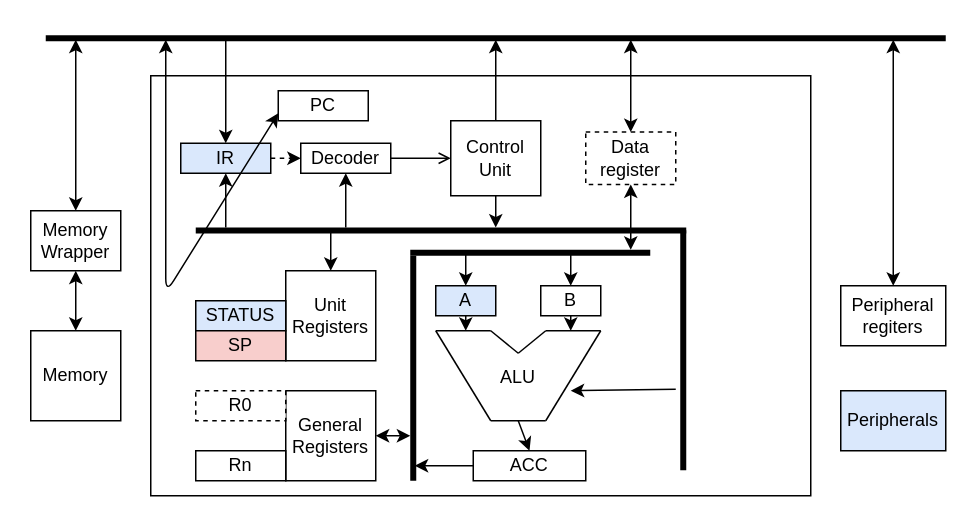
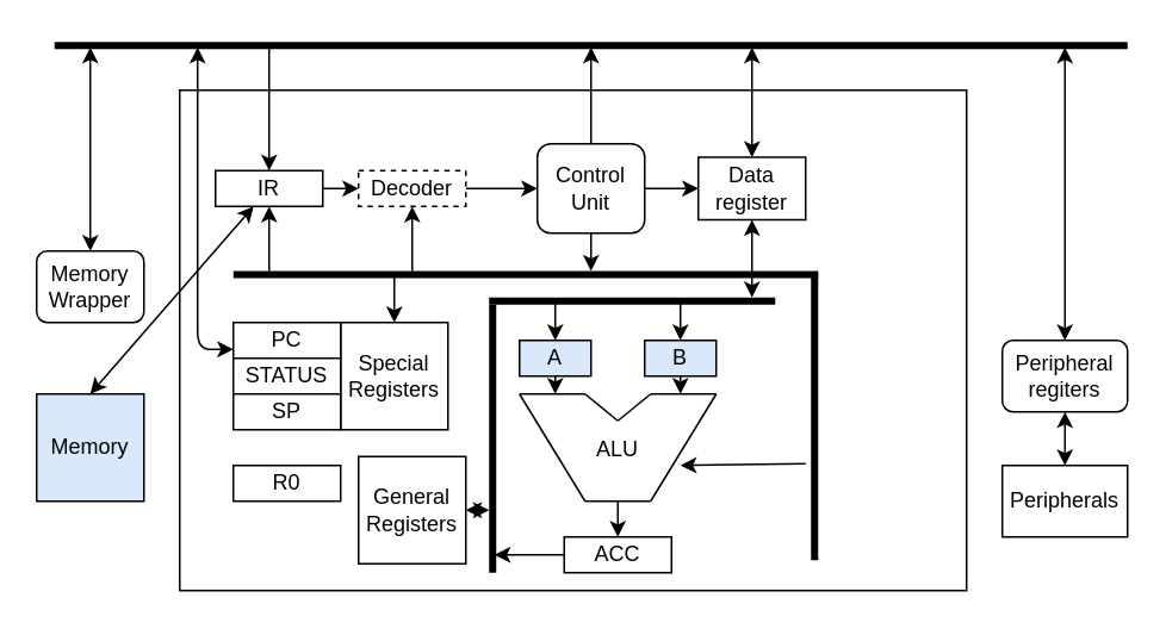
  <mxCell id="0" />
  <mxCell id="1" parent="0" />
- <mxCell id="2" value="Memory" style="rounded=0;whiteSpace=wrap;html=1;" vertex="1" parent="1"><mxGeometry x="20" y="220" width="60" height="60" as="geometry" /></mxCell>
+ <mxCell id="2" value="Memory" style="rounded=0;whiteSpace=wrap;html=1;fillColor=#dae8fc;" vertex="1" parent="1"><mxGeometry x="20" y="220" width="60" height="60" as="geometry" /></mxCell>
  <mxCell id="3" value="" style="rounded=0;whiteSpace=wrap;html=1;" vertex="1" parent="1"><mxGeometry x="100" y="50" width="440" height="280" as="geometry" /></mxCell>
- <mxCell id="4" value="General&lt;br&gt;Registers" style="rounded=0;whiteSpace=wrap;html=1;" vertex="1" parent="1"><mxGeometry x="190" y="260" width="60" height="60" as="geometry" /></mxCell>
- <mxCell id="5" value="Memory Wrapper" style="rounded=0;whiteSpace=wrap;html=1;" vertex="1" parent="1"><mxGeometry x="20" y="140" width="60" height="40" as="geometry" /></mxCell>
- <mxCell id="6" value="Peripherals" style="rounded=0;whiteSpace=wrap;html=1;fillColor=#dae8fc;" vertex="1" parent="1"><mxGeometry x="560" y="260" width="70" height="40" as="geometry" /></mxCell>
- <mxCell id="7" value="Peripheral regiters" style="rounded=0;whiteSpace=wrap;html=1;" vertex="1" parent="1"><mxGeometry x="560" y="190" width="70" height="40" as="geometry" /></mxCell>
- <mxCell id="8" value="Unit&lt;br&gt;Registers" style="rounded=0;whiteSpace=wrap;html=1;" vertex="1" parent="1"><mxGeometry x="190" y="180" width="60" height="60" as="geometry" /></mxCell>
- <mxCell id="9" value="PC" style="rounded=0;whiteSpace=wrap;html=1;" vertex="1" parent="1"><mxGeometry x="185" y="60" width="60" height="20" as="geometry" /></mxCell>
- <mxCell id="10" value="STATUS" style="rounded=0;whiteSpace=wrap;html=1;fillColor=#dae8fc;" vertex="1" parent="1"><mxGeometry x="130" y="200" width="60" height="20" as="geometry" /></mxCell>
- <mxCell id="11" value="SP" style="rounded=0;whiteSpace=wrap;html=1;fillColor=#f8cecc;" vertex="1" parent="1"><mxGeometry x="130" y="220" width="60" height="20" as="geometry" /></mxCell>
- <mxCell id="12" value="R0" style="rounded=0;whiteSpace=wrap;html=1;dashed=1;" vertex="1" parent="1"><mxGeometry x="130" y="260" width="60" height="20" as="geometry" /></mxCell>
- <mxCell id="13" value="Rn" style="rounded=0;whiteSpace=wrap;html=1;" vertex="1" parent="1"><mxGeometry x="130" y="300" width="60" height="20" as="geometry" /></mxCell>
+ <mxCell id="4" value="General&lt;br&gt;Registers" style="rounded=0;whiteSpace=wrap;html=1;" vertex="1" parent="1"><mxGeometry x="200" y="255" width="60" height="60" as="geometry" /></mxCell>
+ <mxCell id="5" value="Memory Wrapper" style="whiteSpace=wrap;html=1;rounded=1;" vertex="1" parent="1"><mxGeometry x="20" y="140" width="60" height="40" as="geometry" /></mxCell>
+ <mxCell id="6" value="Peripherals" style="rounded=0;whiteSpace=wrap;html=1;" vertex="1" parent="1"><mxGeometry x="560" y="260" width="70" height="40" as="geometry" /></mxCell>
+ <mxCell id="7" value="Peripheral regiters" style="whiteSpace=wrap;html=1;rounded=1;" vertex="1" parent="1"><mxGeometry x="560" y="190" width="70" height="40" as="geometry" /></mxCell>
+ <mxCell id="8" value="Special&lt;br&gt;Registers" style="rounded=0;whiteSpace=wrap;html=1;" vertex="1" parent="1"><mxGeometry x="190" y="180" width="60" height="60" as="geometry" /></mxCell>
+ <mxCell id="9" value="PC" style="rounded=0;whiteSpace=wrap;html=1;" vertex="1" parent="1"><mxGeometry x="130" y="180" width="60" height="20" as="geometry" /></mxCell>
+ <mxCell id="10" value="STATUS" style="rounded=0;whiteSpace=wrap;html=1;" vertex="1" parent="1"><mxGeometry x="130" y="200" width="60" height="20" as="geometry" /></mxCell>
+ <mxCell id="11" value="SP" style="rounded=0;whiteSpace=wrap;html=1;" vertex="1" parent="1"><mxGeometry x="130" y="220" width="60" height="20" as="geometry" /></mxCell>
+ <mxCell id="12" value="R0" style="rounded=0;whiteSpace=wrap;html=1;" vertex="1" parent="1"><mxGeometry x="130" y="260" width="60" height="20" as="geometry" /></mxCell>
  <mxCell id="14" value="ALU" style="group;verticalAlign=middle;" vertex="1" connectable="0" parent="1"><mxGeometry x="290" y="220" width="110" height="60" as="geometry" /></mxCell>
  <mxCell id="15" value="" style="endArrow=none;html=1;" edge="1" parent="14"><mxGeometry width="50" height="50" relative="1" as="geometry"><mxPoint as="sourcePoint" /><mxPoint x="36.667" as="targetPoint" /></mxGeometry></mxCell>
  <mxCell id="16" value="" style="endArrow=none;html=1;" edge="1" parent="14"><mxGeometry width="50" height="50" relative="1" as="geometry"><mxPoint x="110.0" as="sourcePoint" /><mxPoint x="73.333" as="targetPoint" /></mxGeometry></mxCell>
  <mxCell id="17" value="" style="endArrow=none;html=1;" edge="1" parent="14"><mxGeometry width="50" height="50" relative="1" as="geometry"><mxPoint x="36.667" as="sourcePoint" /><mxPoint x="55.0" y="15" as="targetPoint" /></mxGeometry></mxCell>
  <mxCell id="18" value="" style="endArrow=none;html=1;" edge="1" parent="14"><mxGeometry width="50" height="50" relative="1" as="geometry"><mxPoint x="55.0" y="15" as="sourcePoint" /><mxPoint x="73.333" as="targetPoint" /></mxGeometry></mxCell>
  <mxCell id="19" value="" style="endArrow=none;html=1;" edge="1" parent="14"><mxGeometry width="50" height="50" relative="1" as="geometry"><mxPoint x="36.667" y="60" as="sourcePoint" /><mxPoint as="targetPoint" /></mxGeometry></mxCell>
  <mxCell id="20" value="" style="endArrow=none;html=1;" edge="1" parent="14"><mxGeometry width="50" height="50" relative="1" as="geometry"><mxPoint x="73.333" y="60" as="sourcePoint" /><mxPoint x="110.0" as="targetPoint" /></mxGeometry></mxCell>
  <mxCell id="21" value="" style="endArrow=none;html=1;" edge="1" parent="14"><mxGeometry width="50" height="50" relative="1" as="geometry"><mxPoint x="36.667" y="60" as="sourcePoint" /><mxPoint x="73.333" y="60" as="targetPoint" /></mxGeometry></mxCell>
  <mxCell id="22" style="edgeStyle=none;html=1;exitX=0.5;exitY=1;exitDx=0;exitDy=0;" edge="1" parent="1" source="23"><mxGeometry relative="1" as="geometry"><mxPoint x="310" y="220" as="targetPoint" /></mxGeometry></mxCell>
  <mxCell id="23" value="A" style="rounded=0;whiteSpace=wrap;html=1;fillColor=#dae8fc;" vertex="1" parent="1"><mxGeometry x="290" y="190" width="40" height="20" as="geometry" /></mxCell>
  <mxCell id="24" style="edgeStyle=none;html=1;exitX=0.5;exitY=1;exitDx=0;exitDy=0;" edge="1" parent="1" source="25"><mxGeometry relative="1" as="geometry"><mxPoint x="380" y="220" as="targetPoint" /></mxGeometry></mxCell>
- <mxCell id="25" value="B" style="rounded=0;whiteSpace=wrap;html=1;" vertex="1" parent="1"><mxGeometry x="360" y="190" width="40" height="20" as="geometry" /></mxCell>
- <mxCell id="26" value="ACC" style="rounded=0;whiteSpace=wrap;html=1;" vertex="1" parent="1"><mxGeometry x="315" y="300" width="75" height="20" as="geometry" /></mxCell>
- <mxCell id="27" style="edgeStyle=none;html=1;exitX=1;exitY=0.5;exitDx=0;exitDy=0;entryX=0;entryY=0.5;entryDx=0;entryDy=0;dashed=1;" edge="1" parent="1" source="28" target="33"><mxGeometry relative="1" as="geometry" /></mxCell>
- <mxCell id="28" value="IR" style="rounded=0;whiteSpace=wrap;html=1;fillColor=#dae8fc;" vertex="1" parent="1"><mxGeometry x="120" y="95" width="60" height="20" as="geometry" /></mxCell>
+ <mxCell id="25" value="B" style="rounded=0;whiteSpace=wrap;html=1;fillColor=#dae8fc;" vertex="1" parent="1"><mxGeometry x="360" y="190" width="40" height="20" as="geometry" /></mxCell>
+ <mxCell id="26" value="ACC" style="rounded=0;whiteSpace=wrap;html=1;" vertex="1" parent="1"><mxGeometry x="315" y="300" width="60" height="20" as="geometry" /></mxCell>
+ <mxCell id="27" style="edgeStyle=none;html=1;exitX=1;exitY=0.5;exitDx=0;exitDy=0;entryX=0;entryY=0.5;entryDx=0;entryDy=0;" edge="1" parent="1" source="28" target="33"><mxGeometry relative="1" as="geometry" /></mxCell>
+ <mxCell id="28" value="IR" style="rounded=0;whiteSpace=wrap;html=1;" vertex="1" parent="1"><mxGeometry x="120" y="95" width="60" height="20" as="geometry" /></mxCell>
  <mxCell id="29" style="edgeStyle=none;html=1;exitX=0.5;exitY=0;exitDx=0;exitDy=0;" edge="1" parent="1" source="31" target="48"><mxGeometry relative="1" as="geometry" /></mxCell>
- <mxCell id="31" value="Control Unit" style="rounded=0;whiteSpace=wrap;html=1;" vertex="1" parent="1"><mxGeometry x="300" y="80" width="60" height="50" as="geometry" /></mxCell>
- <mxCell id="32" style="edgeStyle=none;html=1;exitX=1;exitY=0.5;exitDx=0;exitDy=0;endArrow=open;" edge="1" parent="1" source="33" target="31"><mxGeometry relative="1" as="geometry" /></mxCell>
- <mxCell id="33" value="Decoder" style="rounded=0;whiteSpace=wrap;html=1;" vertex="1" parent="1"><mxGeometry x="200" y="95" width="60" height="20" as="geometry" /></mxCell>
+ <mxCell id="30" style="edgeStyle=none;html=1;exitX=1;exitY=0.5;exitDx=0;exitDy=0;" edge="1" parent="1" source="31" target="55"><mxGeometry relative="1" as="geometry" /></mxCell>
+ <mxCell id="31" value="Control Unit" style="whiteSpace=wrap;html=1;rounded=1;" vertex="1" parent="1"><mxGeometry x="300" y="80" width="60" height="50" as="geometry" /></mxCell>
+ <mxCell id="32" style="edgeStyle=none;html=1;exitX=1;exitY=0.5;exitDx=0;exitDy=0;" edge="1" parent="1" source="33" target="31"><mxGeometry relative="1" as="geometry" /></mxCell>
+ <mxCell id="33" value="Decoder" style="rounded=0;whiteSpace=wrap;html=1;dashed=1;" vertex="1" parent="1"><mxGeometry x="200" y="95" width="60" height="20" as="geometry" /></mxCell>
  <mxCell id="34" value="" style="line;strokeWidth=4;direction=south;html=1;perimeter=backbonePerimeter;points=[];outlineConnect=0;" vertex="1" parent="1"><mxGeometry x="270" y="170" width="10" height="150" as="geometry" /></mxCell>
  <mxCell id="35" value="" style="line;strokeWidth=4;html=1;perimeter=backbonePerimeter;points=[];outlineConnect=0;" vertex="1" parent="1"><mxGeometry x="273" y="163" width="160" height="10" as="geometry" /></mxCell>
  <mxCell id="36" value="" style="endArrow=classic;startArrow=classic;html=1;exitX=1;exitY=0.5;exitDx=0;exitDy=0;" edge="1" parent="1" source="4" target="34"><mxGeometry width="50" height="50" relative="1" as="geometry"><mxPoint x="220" y="350" as="sourcePoint" /><mxPoint x="270" y="300" as="targetPoint" /></mxGeometry></mxCell>
  <mxCell id="37" value="" style="endArrow=classic;html=1;exitX=0;exitY=0.5;exitDx=0;exitDy=0;" edge="1" parent="1" source="26" target="34"><mxGeometry width="50" height="50" relative="1" as="geometry"><mxPoint x="290" y="400" as="sourcePoint" /><mxPoint x="250" y="370" as="targetPoint" /></mxGeometry></mxCell>
  <mxCell id="38" value="" style="endArrow=classic;html=1;entryX=0.5;entryY=0;entryDx=0;entryDy=0;" edge="1" parent="1" target="26"><mxGeometry width="50" height="50" relative="1" as="geometry"><mxPoint x="345" y="280" as="sourcePoint" /><mxPoint x="430" y="370" as="targetPoint" /></mxGeometry></mxCell>
  <mxCell id="39" value="" style="endArrow=classic;html=1;entryX=0.5;entryY=0;entryDx=0;entryDy=0;" edge="1" parent="1" source="35" target="23"><mxGeometry width="50" height="50" relative="1" as="geometry"><mxPoint x="270" y="0" as="sourcePoint" /><mxPoint x="320" y="-50" as="targetPoint" /></mxGeometry></mxCell>
  <mxCell id="40" value="" style="endArrow=classic;html=1;entryX=0.5;entryY=0;entryDx=0;entryDy=0;" edge="1" parent="1" source="35" target="25"><mxGeometry width="50" height="50" relative="1" as="geometry"><mxPoint x="370" y="170" as="sourcePoint" /><mxPoint x="360" y="-20" as="targetPoint" /></mxGeometry></mxCell>
  <mxCell id="41" value="" style="line;strokeWidth=4;html=1;perimeter=backbonePerimeter;points=[];outlineConnect=0;" vertex="1" parent="1"><mxGeometry x="130" y="143" width="327" height="20.44" as="geometry" /></mxCell>
  <mxCell id="42" value="" style="line;strokeWidth=4;direction=south;html=1;perimeter=backbonePerimeter;points=[];outlineConnect=0;" vertex="1" parent="1"><mxGeometry x="450" y="153" width="10" height="160" as="geometry" /></mxCell>
  <mxCell id="43" value="" style="endArrow=classic;html=1;" edge="1" parent="1"><mxGeometry width="50" height="50" relative="1" as="geometry"><mxPoint x="450" y="259" as="sourcePoint" /><mxPoint x="380" y="260" as="targetPoint" /></mxGeometry></mxCell>
  <mxCell id="44" value="" style="endArrow=classic;html=1;exitX=0.5;exitY=1;exitDx=0;exitDy=0;" edge="1" parent="1" source="31" target="41"><mxGeometry width="50" height="50" relative="1" as="geometry"><mxPoint x="350" y="30" as="sourcePoint" /><mxPoint x="400" y="-20" as="targetPoint" /></mxGeometry></mxCell>
  <mxCell id="45" value="" style="endArrow=classic;html=1;entryX=0.5;entryY=1;entryDx=0;entryDy=0;" edge="1" parent="1" source="41" target="33"><mxGeometry width="50" height="50" relative="1" as="geometry"><mxPoint x="230" y="-10" as="sourcePoint" /><mxPoint x="290" y="-40" as="targetPoint" /></mxGeometry></mxCell>
  <mxCell id="46" value="" style="endArrow=classic;html=1;entryX=0.5;entryY=1;entryDx=0;entryDy=0;" edge="1" parent="1" source="41" target="28"><mxGeometry width="50" height="50" relative="1" as="geometry"><mxPoint x="120" y="-10" as="sourcePoint" /><mxPoint x="170" y="-60" as="targetPoint" /></mxGeometry></mxCell>
  <mxCell id="47" value="" style="endArrow=classic;html=1;entryX=0.5;entryY=0;entryDx=0;entryDy=0;" edge="1" parent="1" source="41" target="8"><mxGeometry width="50" height="50" relative="1" as="geometry"><mxPoint x="220" y="160" as="sourcePoint" /><mxPoint x="290" y="-70" as="targetPoint" /></mxGeometry></mxCell>
  <mxCell id="48" value="" style="line;strokeWidth=4;html=1;perimeter=backbonePerimeter;points=[];outlineConnect=0;" vertex="1" parent="1"><mxGeometry x="30" y="20" width="600" height="10" as="geometry" /></mxCell>
  <mxCell id="49" value="" style="endArrow=classic;startArrow=classic;html=1;exitX=0.5;exitY=0;exitDx=0;exitDy=0;" edge="1" parent="1" source="5" target="48"><mxGeometry width="50" height="50" relative="1" as="geometry"><mxPoint x="10" y="80" as="sourcePoint" /><mxPoint x="60" y="30" as="targetPoint" /></mxGeometry></mxCell>
- <mxCell id="50" value="" style="endArrow=classic;startArrow=classic;html=1;entryX=0.5;entryY=1;entryDx=0;entryDy=0;exitX=0.5;exitY=0;exitDx=0;exitDy=0;" edge="1" parent="1" source="2" target="5"><mxGeometry width="50" height="50" relative="1" as="geometry"><mxPoint x="-30" y="240" as="sourcePoint" /><mxPoint x="20" y="190" as="targetPoint" /></mxGeometry></mxCell>
+ <mxCell id="50" value="" style="endArrow=classic;startArrow=classic;html=1;exitX=0.5;exitY=0;exitDx=0;exitDy=0;" edge="1" parent="1" source="2" target="28"><mxGeometry width="50" height="50" relative="1" as="geometry"><mxPoint x="-30" y="240" as="sourcePoint" /><mxPoint x="20" y="190" as="targetPoint" /></mxGeometry></mxCell>
  <mxCell id="51" value="" style="endArrow=classic;startArrow=classic;html=1;" edge="1" parent="1" source="7" target="48"><mxGeometry width="50" height="50" relative="1" as="geometry"><mxPoint x="600" y="140" as="sourcePoint" /><mxPoint x="650" y="90" as="targetPoint" /></mxGeometry></mxCell>
+ <mxCell id="52" value="" style="endArrow=classic;startArrow=classic;html=1;entryX=0.5;entryY=1;entryDx=0;entryDy=0;exitX=0.5;exitY=0;exitDx=0;exitDy=0;" edge="1" parent="1" source="6" target="7"><mxGeometry width="50" height="50" relative="1" as="geometry"><mxPoint x="700" y="250" as="sourcePoint" /><mxPoint x="750" y="200" as="targetPoint" /></mxGeometry></mxCell>
  <mxCell id="53" value="" style="endArrow=classic;startArrow=classic;html=1;entryX=0;entryY=0.75;entryDx=0;entryDy=0;" edge="1" parent="1" source="48" target="9"><mxGeometry width="50" height="50" relative="1" as="geometry"><mxPoint x="10" y="-80" as="sourcePoint" /><mxPoint x="60" y="-130" as="targetPoint" /><Array as="points"><mxPoint x="110" y="195" /></Array></mxGeometry></mxCell>
  <mxCell id="54" value="" style="endArrow=classic;html=1;entryX=0.5;entryY=0;entryDx=0;entryDy=0;" edge="1" parent="1" source="48" target="28"><mxGeometry width="50" height="50" relative="1" as="geometry"><mxPoint x="130" y="0" as="sourcePoint" /><mxPoint x="200" y="-80" as="targetPoint" /></mxGeometry></mxCell>
- <mxCell id="55" value="Data register" style="rounded=0;whiteSpace=wrap;html=1;dashed=1;" vertex="1" parent="1"><mxGeometry x="390" y="87.5" width="60" height="35" as="geometry" /></mxCell>
+ <mxCell id="55" value="Data register" style="rounded=0;whiteSpace=wrap;html=1;" vertex="1" parent="1"><mxGeometry x="390" y="87.5" width="60" height="35" as="geometry" /></mxCell>
  <mxCell id="56" value="" style="endArrow=classic;startArrow=classic;html=1;exitX=0.5;exitY=0;exitDx=0;exitDy=0;" edge="1" parent="1" source="55" target="48"><mxGeometry width="50" height="50" relative="1" as="geometry"><mxPoint x="440" y="-20" as="sourcePoint" /><mxPoint x="490" y="-70" as="targetPoint" /></mxGeometry></mxCell>
  <mxCell id="57" value="" style="endArrow=classic;startArrow=classic;html=1;entryX=0.5;entryY=1;entryDx=0;entryDy=0;" edge="1" parent="1" source="35" target="55"><mxGeometry width="50" height="50" relative="1" as="geometry"><mxPoint x="390" y="180" as="sourcePoint" /><mxPoint x="440" y="130" as="targetPoint" /></mxGeometry></mxCell>
